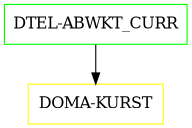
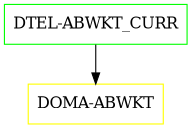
  digraph {
    node [shape=box]
    "DTEL-ABWKT_CURR" [color=green]
-   "DOMA-KURST" [color=yellow]
+   "DOMA-KURST" [color=yellow label="DOMA-ABWKT"]
    "DTEL-ABWKT_CURR" -> "DOMA-KURST"
  }
